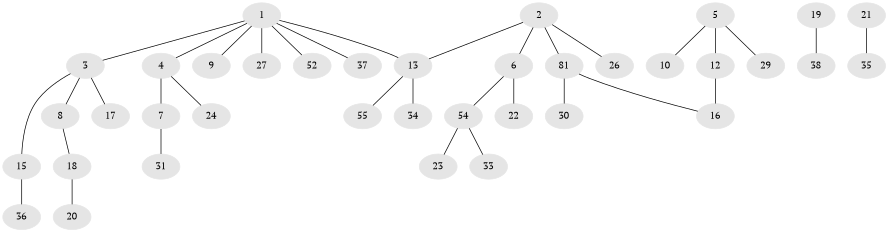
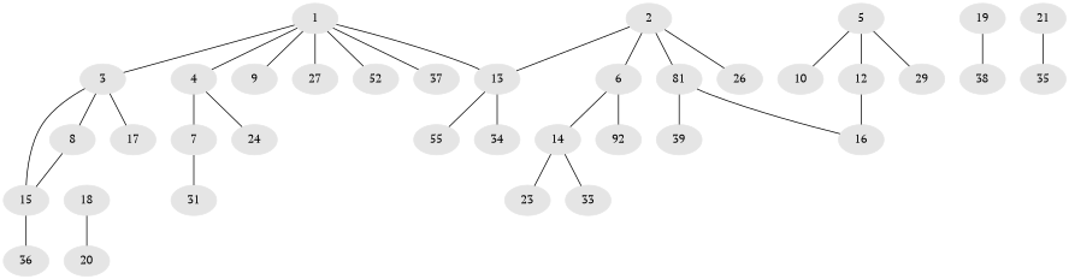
  graph {
    fontname="PT Serif"
    node [color=gray90 fontname="PT Serif" style=filled]
    edge [fontname="PT Serif" weight=1.0]
    1
    3
    4
    9
    27
    n6 [label=52]
    37
    13
    2
    6
    n11 [label=81]
    26
    8
    15
    17
    7
    24
-   14 [label=54]
-   22
+   14
+   22 [label=92]
    16
-   30
+   30 [label=39]
    n22 [label=55]
    34
    5
    10
    12
    29
    18
    36
    19
    38
    31
    23
    33
    20
    21
    35
    1 -- 3
    1 -- 4
    1 -- 9
    1 -- 27
    1 -- n6
    1 -- 37
    1 -- 13
    3 -- 8
    3 -- 15
    3 -- 17
    4 -- 7
    4 -- 24
    13 -- n22
    13 -- 34
    2 -- 13
    2 -- 6
    2 -- n11
    2 -- 26
    6 -- 14
    6 -- 22 [weight=3.0]
    n11 -- 16
    n11 -- 30 [weight=2.0]
-   8 -- 18
+   8 -- 15
    15 -- 36
    7 -- 31 [weight=2.0]
    14 -- 23
    14 -- 33
    5 -- 10
    5 -- 12 [weight=5.0]
    5 -- 29
    12 -- 16 [weight=2.0]
    18 -- 20 [weight=2.0]
    19 -- 38
    21 -- 35
  }
